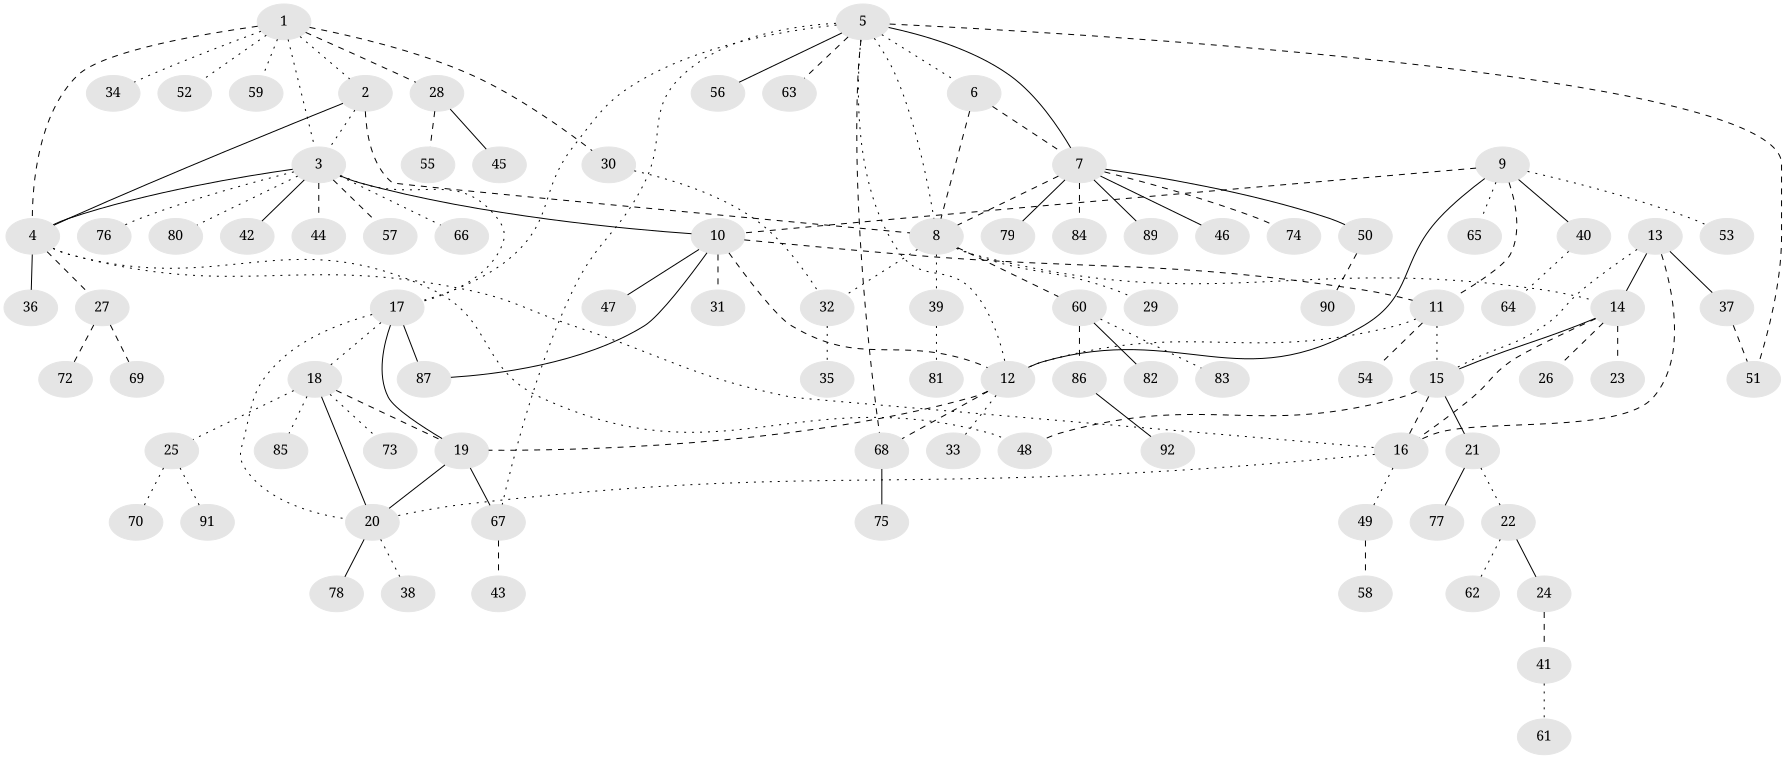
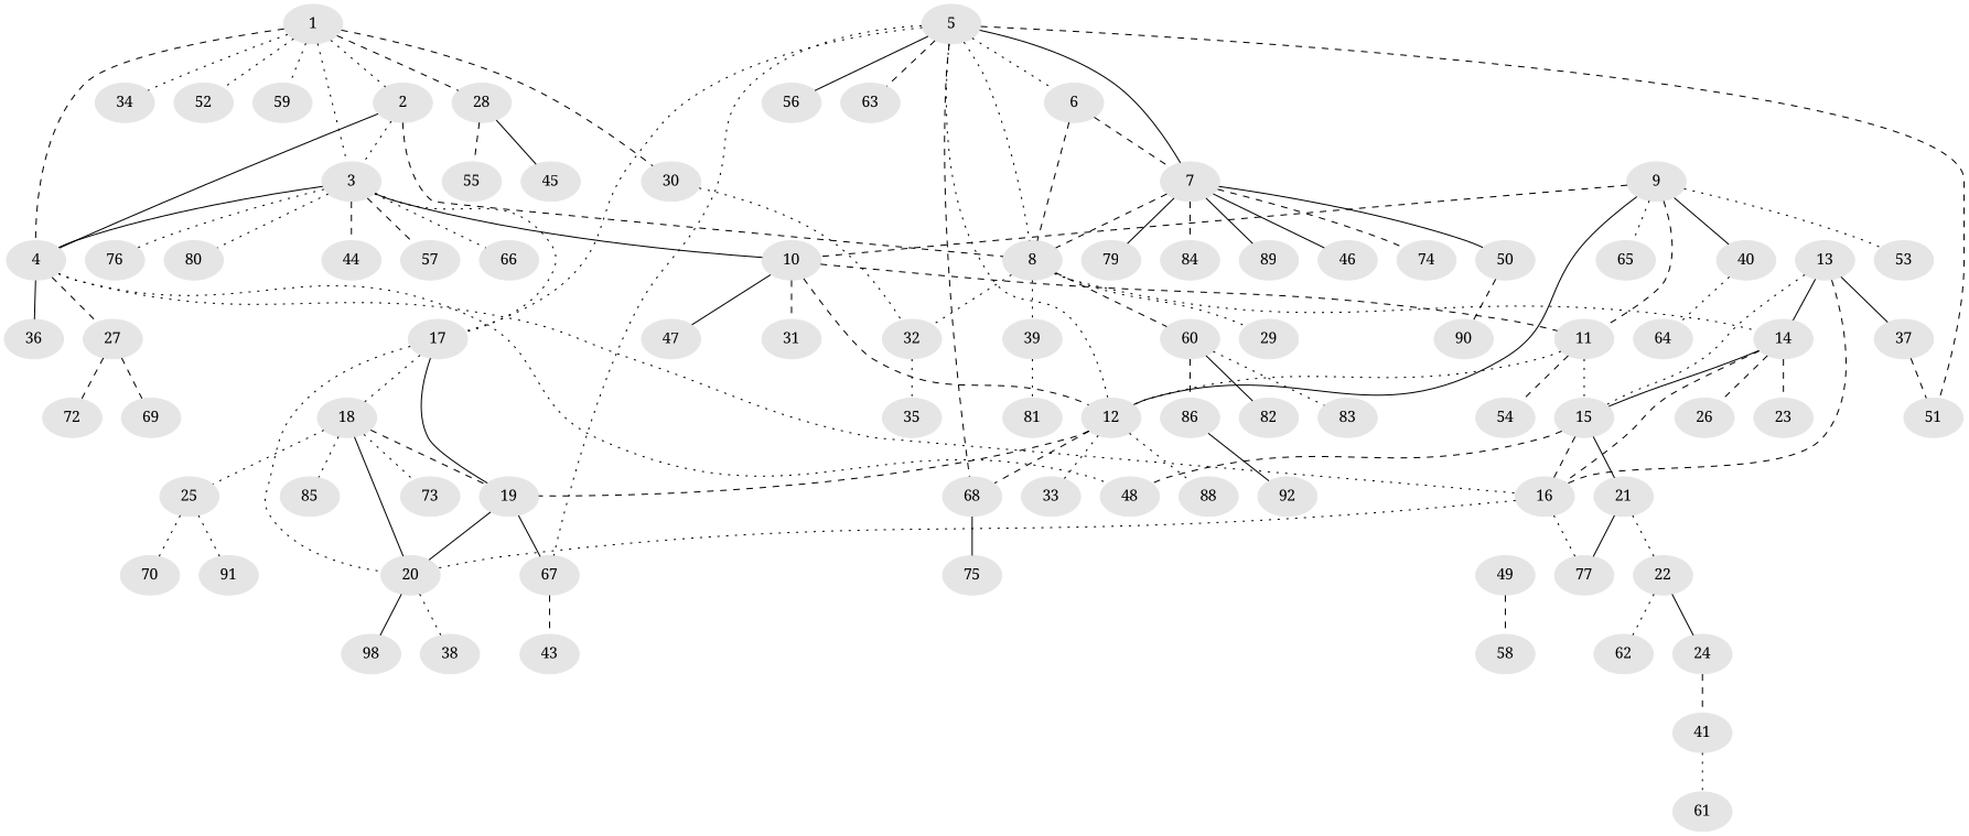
  graph {
    fontname="Noto Serif"
    node [color=gray90 fontname="Noto Serif" style=filled]
    edge [fontname="Noto Serif" style=dotted]
    1
    2
    3
    4
    28
    30
    34
    52
    59
    8
    10
    17
-   42
    44
    57
    66
    76
    80
    16
    27
    36
    48
    45
    55
    32
    14
    29
    39
    60
    12
    11
    31
    47
-   87
    19
    20
    18
    49
    69
    72
    5
    6
    7
    51
    56
    63
    67
    68
    46
    50
    74
    79
    84
    89
    33
+   88
    43
    75
    90
    15
    23
    26
    35
    81
    82
    83
    86
    9
    40
    53
    65
    54
    64
    21
    13
    37
    22
    77
    38
-   78
+   78 [label=98]
    58
    25
    73
    85
    70
    91
    24
    62
    41
    61
    92
    1 -- 2
    1 -- 3
    1 -- 4 [style=dashed]
    1 -- 28 [style=dashed]
    1 -- 30 [style=dashed]
    1 -- 34
    1 -- 52
    1 -- 59
    2 -- 3
    2 -- 4 [style=solid]
    2 -- 8 [style=dashed]
    3 -- 4 [style=solid]
    3 -- 10 [style=solid]
    3 -- 17
-   3 -- 42 [style=solid]
    3 -- 44 [style=dashed]
    3 -- 57 [style=dashed]
    3 -- 66
    3 -- 76
    3 -- 80
    4 -- 16
    4 -- 27 [style=dashed]
    4 -- 36 [style=solid]
    4 -- 48
    28 -- 45 [style=solid]
    28 -- 55 [style=dashed]
    30 -- 32
    8 -- 32
    8 -- 14
    8 -- 29
    8 -- 39
    8 -- 60 [style=dashed]
    10 -- 12 [style=dashed]
    10 -- 11 [style=dashed]
    10 -- 31 [style=dashed]
    10 -- 47 [style=solid]
-   10 -- 87 [style=solid]
-   17 -- 87 [style=solid]
    17 -- 19 [style=solid]
    17 -- 20
    17 -- 18
    16 -- 20
-   16 -- 49
+   16 -- 77
    27 -- 69 [style=dashed]
    27 -- 72 [style=dashed]
    32 -- 35
    14 -- 16 [style=dashed]
    14 -- 15 [style=solid]
    14 -- 23 [style=dashed]
    14 -- 26 [style=dashed]
    39 -- 81
    60 -- 82 [style=solid]
    60 -- 83
    60 -- 86 [style=dashed]
    12 -- 19 [style=dashed]
    12 -- 68 [style=dashed]
    12 -- 33
+   12 -- 88
    11 -- 12
    11 -- 15
    11 -- 54 [style=dashed]
    19 -- 20 [style=solid]
    19 -- 67 [style=solid]
    20 -- 38
    20 -- 78 [style=solid]
    18 -- 19 [style=dashed]
    18 -- 20 [style=solid]
    18 -- 25
    18 -- 73
    18 -- 85
    49 -- 58 [style=dashed]
    5 -- 8
    5 -- 17
    5 -- 12
    5 -- 6
    5 -- 7 [style=solid]
    5 -- 51 [style=dashed]
    5 -- 56 [style=solid]
    5 -- 63 [style=dashed]
    5 -- 67
    5 -- 68 [style=dashed]
    6 -- 8 [style=dashed]
    6 -- 7 [style=dashed]
    7 -- 8 [style=dashed]
    7 -- 46 [style=solid]
    7 -- 50 [style=solid]
    7 -- 74 [style=dashed]
    7 -- 79 [style=solid]
    7 -- 84 [style=dashed]
    7 -- 89 [style=solid]
    67 -- 43 [style=dashed]
    68 -- 75 [style=solid]
    50 -- 90 [style=dashed]
    15 -- 16 [style=dashed]
    15 -- 48 [style=dashed]
    15 -- 21 [style=solid]
    86 -- 92 [style=solid]
    9 -- 10 [style=dashed]
    9 -- 12 [style=solid]
    9 -- 11 [style=dashed]
    9 -- 40 [style=solid]
    9 -- 53
    9 -- 65
    40 -- 64
    21 -- 22
    21 -- 77 [style=solid]
    13 -- 16 [style=dashed]
    13 -- 14 [style=solid]
    13 -- 15
    13 -- 37 [style=solid]
    37 -- 51 [style=dashed]
    22 -- 24 [style=solid]
    22 -- 62
    25 -- 70
    25 -- 91
    24 -- 41 [style=dashed]
    41 -- 61
  }
